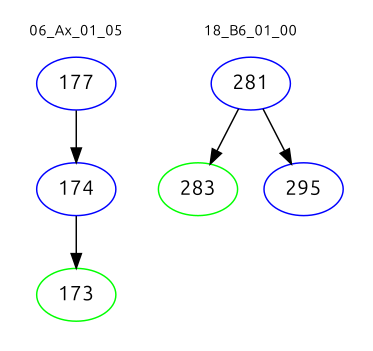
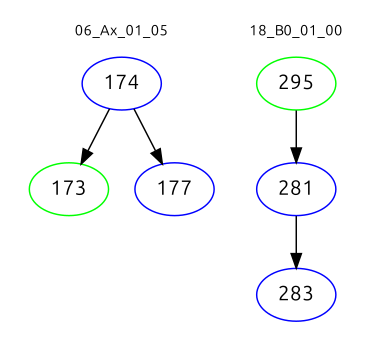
  digraph {
    fontname=Ubuntu
    node [color=blue fontname=Ubuntu]
    edge [color=black fontname=Ubuntu]
    n1 [label=174]
    n2 [color=green label=173]
    n3 [label=177]
    n4 [label=281]
-   n5 [color=green label=283]
-   n6 [label=295]
+   n5 [label=283]
+   n6 [color=green label=295]
    subgraph cluster_1 {
      color=white
      fontsize=10
      label="06_Ax_01_05"
      n1
      n2
      n3
    }
    subgraph cluster_2 {
      color=white
      fontsize=10
-     label="18_B6_01_00"
+     label="18_B0_01_00"
      n4
      n5
      n6
    }
    n1 -> n2
-   n3 -> n1
+   n1 -> n3
    n4 -> n5
-   n4 -> n6
+   n6 -> n4
  }
